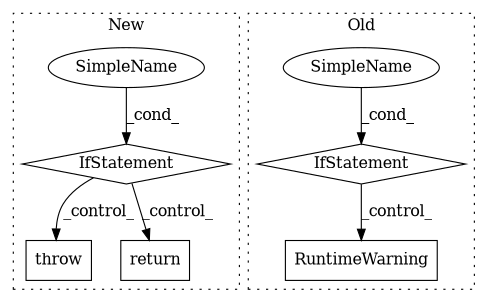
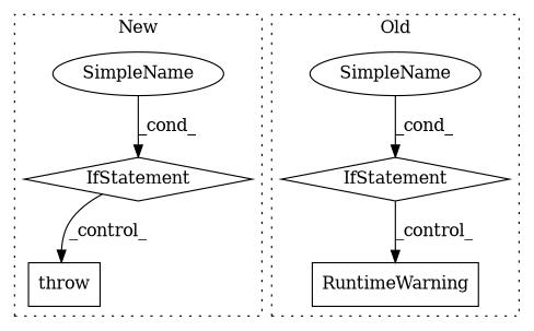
  digraph {
    node [a=25 shape=box]
    n1 [a=53 l=6 label=throw s=8138]
    n2 [l="4,2" label=IfStatement s="8020,8062" shape=diamond]
    n3 [a=42 label=SimpleName shape=ellipse]
-   n4 [a=41 l=7 label=return s=8303]
    n5 [a=32 l="15,1" label=RuntimeWarning s="11490,11636"]
    n6 [l="4,2" label=IfStatement s="11412,11474" shape=diamond]
    n7 [a=42 label=SimpleName shape=ellipse]
    subgraph cluster_1 {
      label=New
      style=dotted
      n1
      n2
      n3
-     n4
    }
    subgraph cluster_2 {
      label=Old
      style=dotted
      n5
      n6
      n7
    }
    n2 -> n1 [label=_control_]
-   n2 -> n4 [label=_control_]
    n3 -> n2 [label=_cond_]
    n6 -> n5 [label=_control_]
    n7 -> n6 [label=_cond_]
  }
